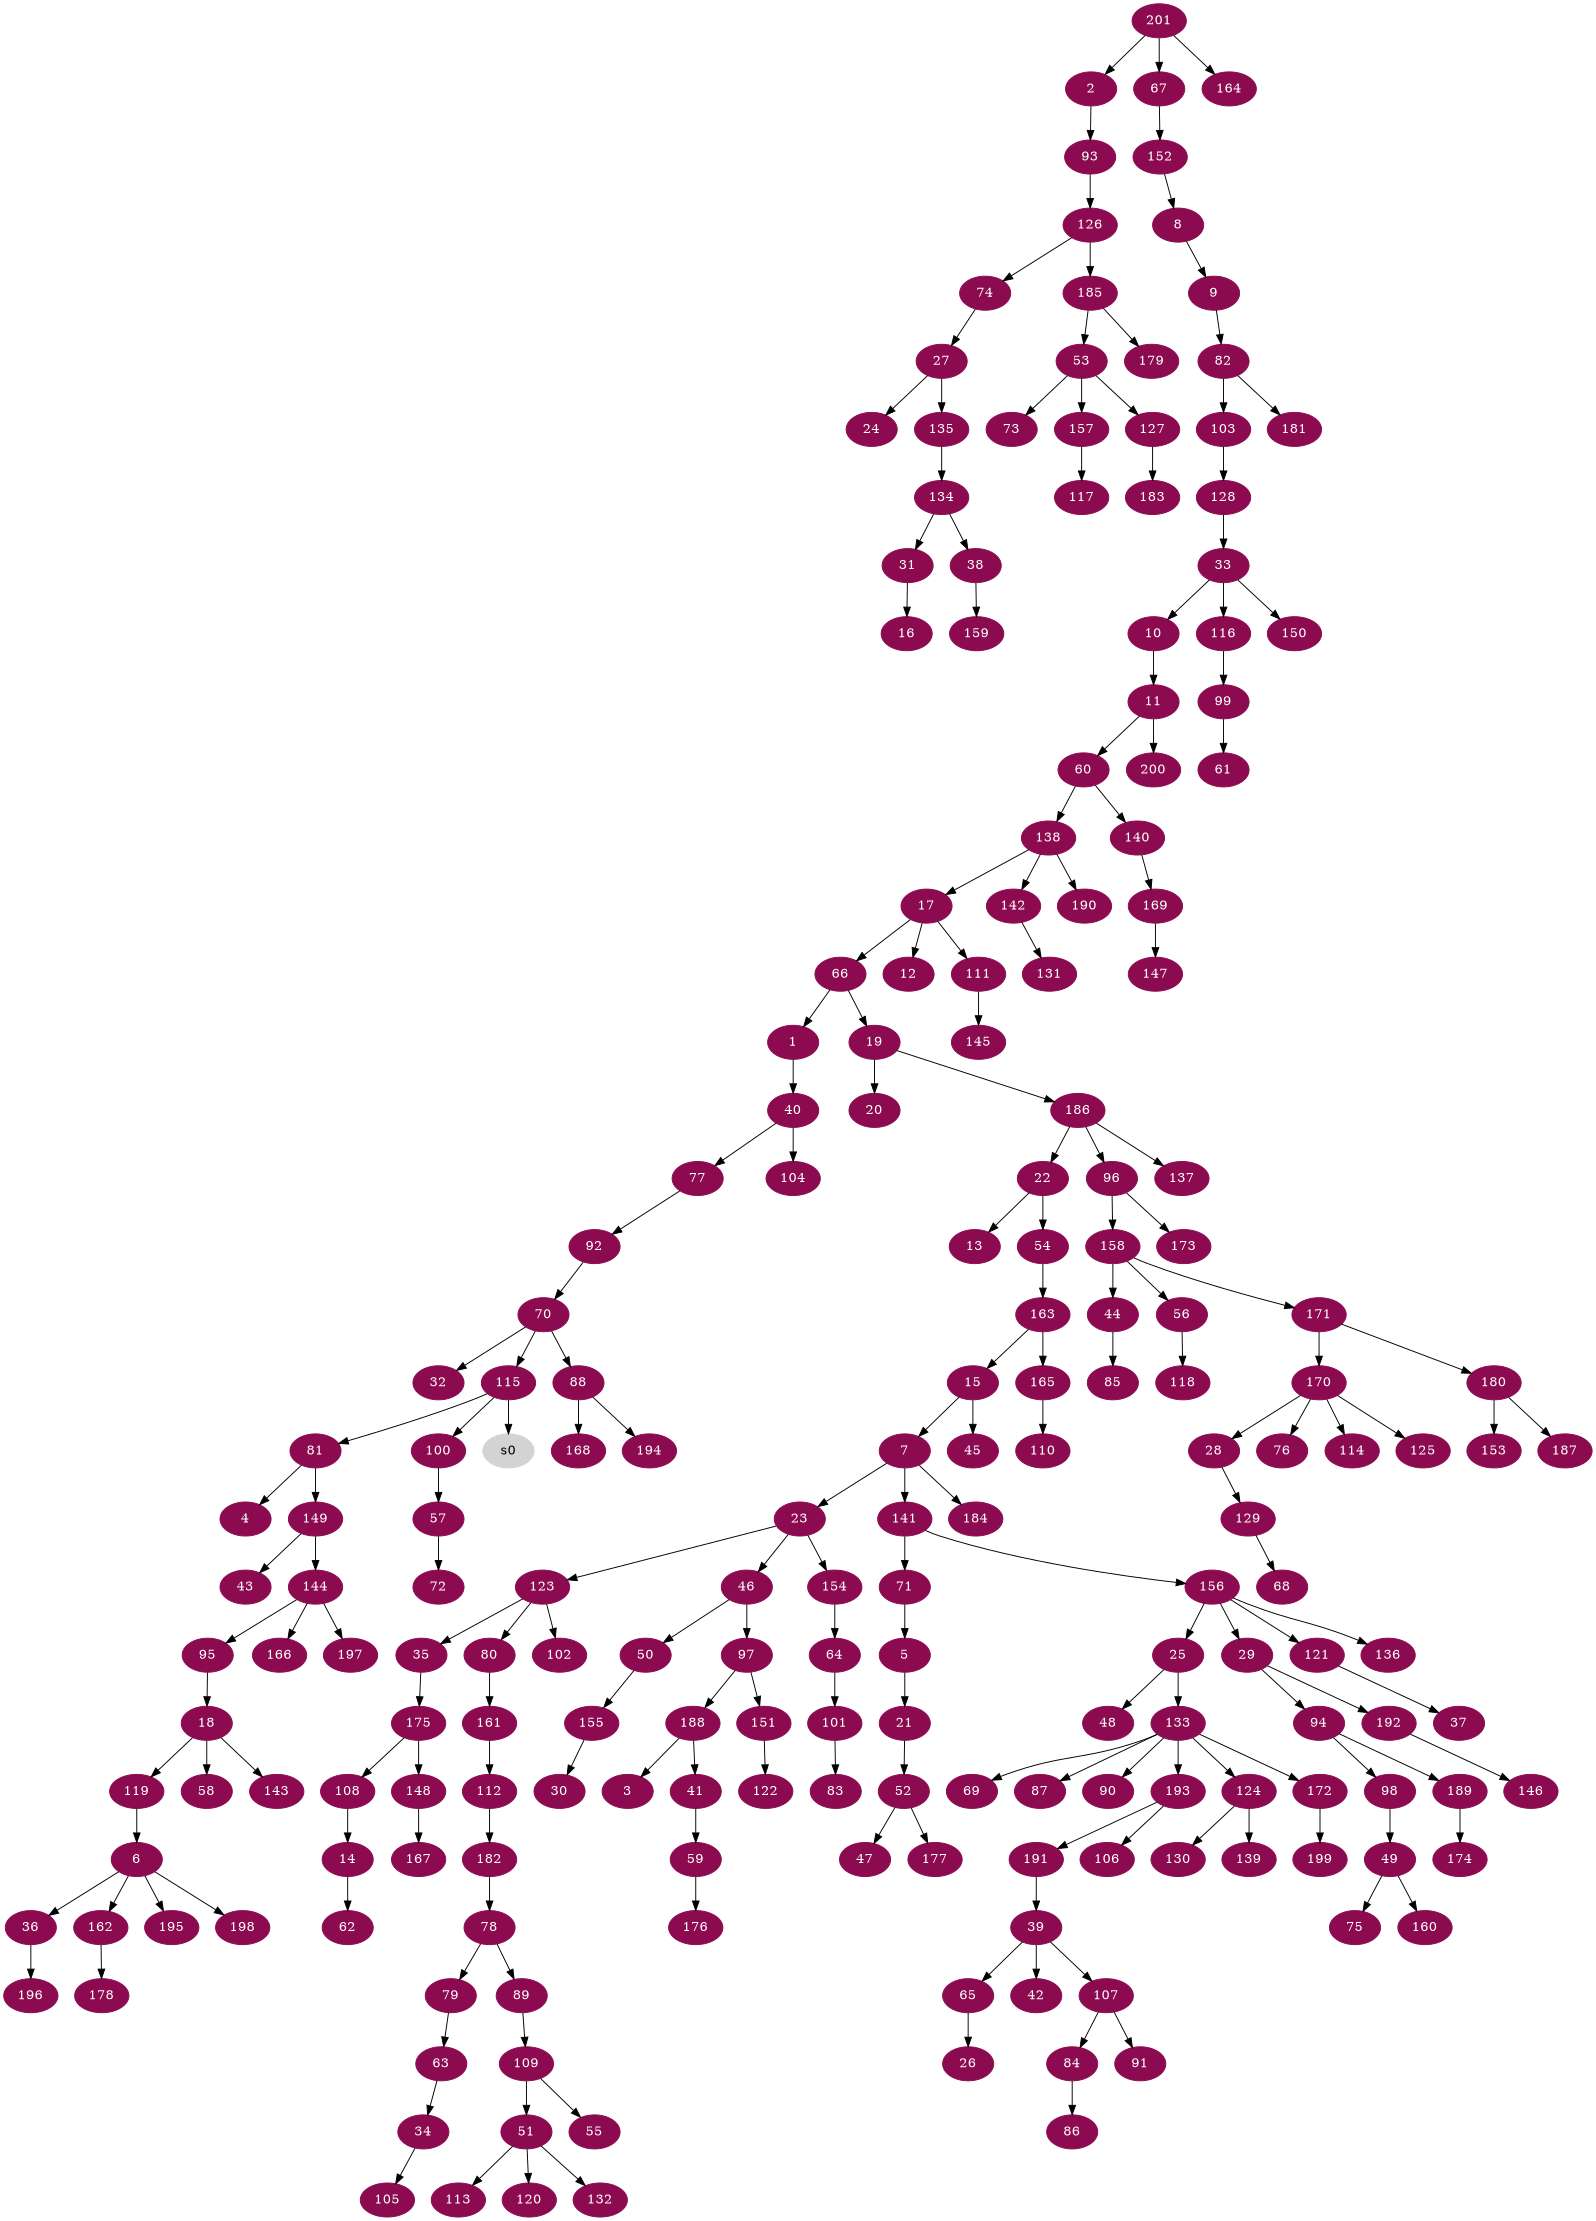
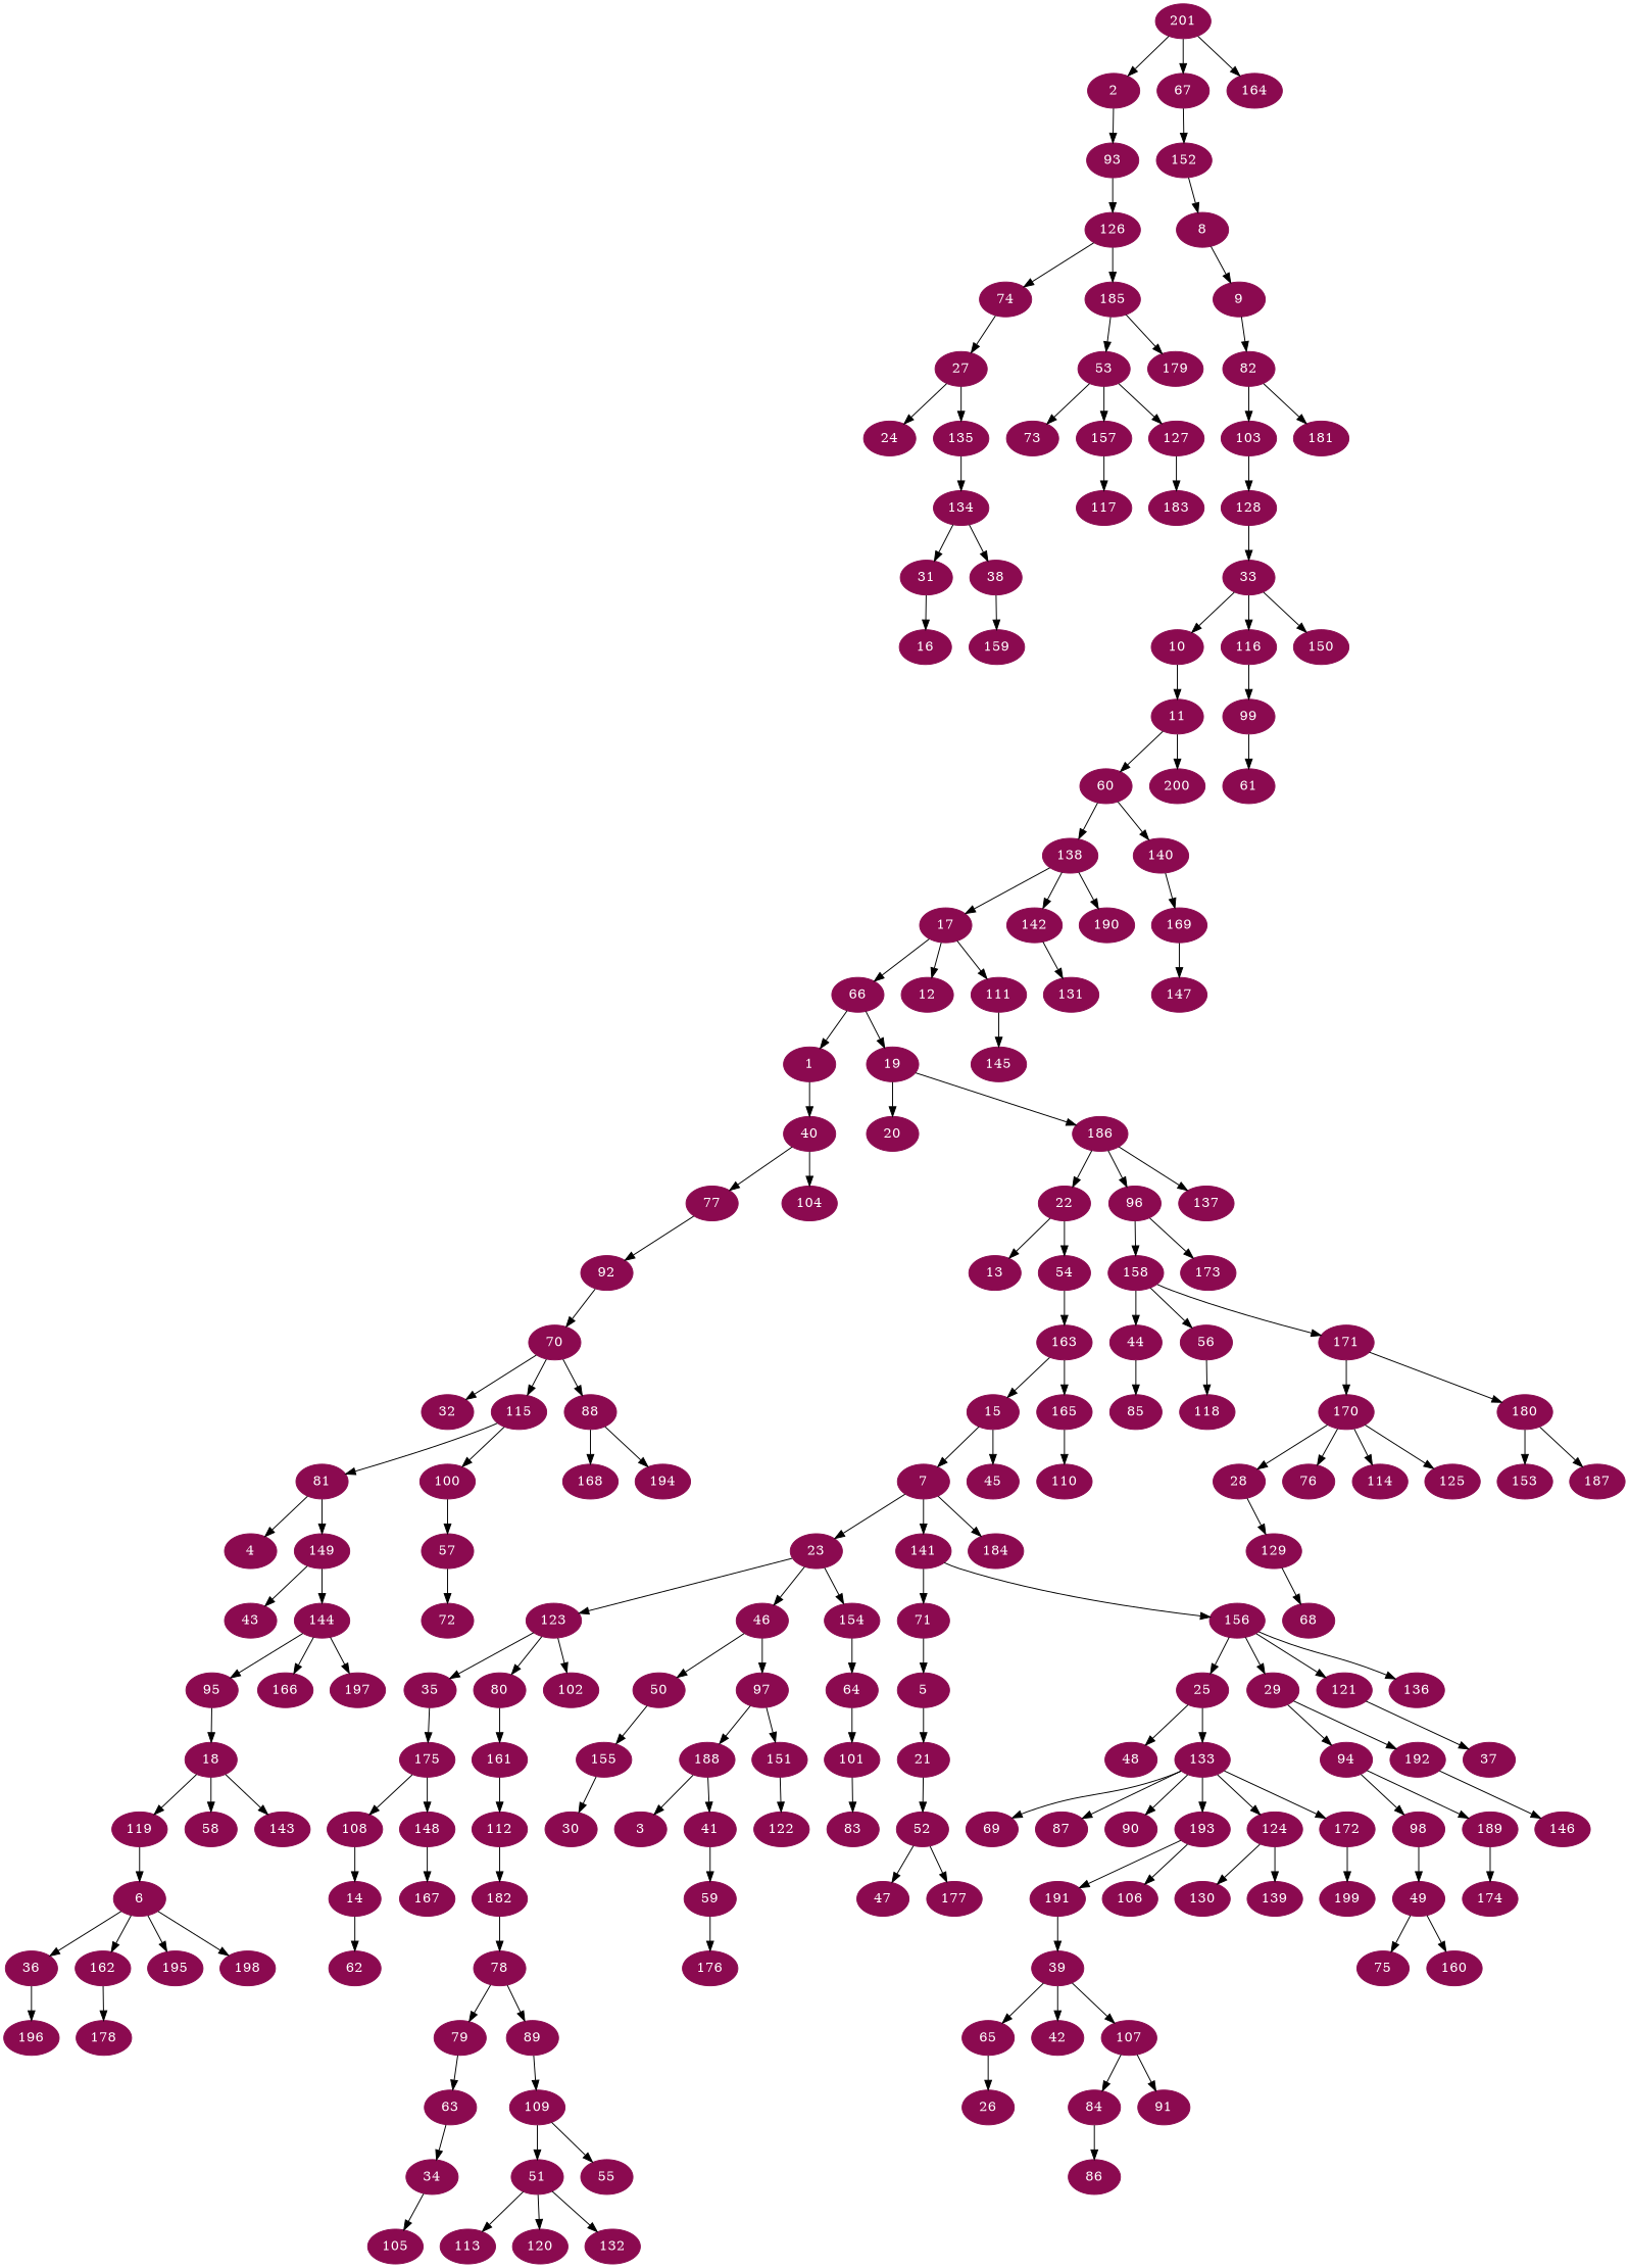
  digraph {
    node [color=deeppink4 fontcolor=white style=filled]
    66
    1
    19
    40
    201
    2
    67
    164
    93
    188
    3
    41
    81
    4
    149
    71
    5
    21
    119
    6
    36
    162
    195
    198
    15
    7
    45
    23
    141
    184
    152
    8
    9
    82
    33
    10
    116
    150
    11
    60
    200
    17
    12
    111
    22
    13
    54
    108
    14
    62
    163
    165
    31
    16
    138
    142
    190
    95
    18
    58
    143
    20
    186
    52
    96
    137
    123
    46
    154
    27
    24
    135
    156
    25
    29
    121
    136
    48
    133
    65
    26
    74
    170
    28
    76
    114
    125
    129
    94
    192
    155
    30
    134
    38
    70
    32
    115
    88
    128
    63
    34
    105
    35
    80
    102
    175
    196
    37
    159
    191
    39
    42
    107
    77
    104
    59
    43
    144
    158
    44
    56
    171
    85
    50
    97
    47
    177
    98
    49
    75
    160
    109
    51
    55
    113
    120
    132
    185
    53
    179
    73
    157
    127
    118
    100
    57
    72
    176
    140
    99
    61
    79
    64
    101
    68
    69
    87
    90
    193
    124
    172
    92
    126
    182
    78
    89
    161
-   s0 [color=lightgrey fontcolor=black]
    103
    181
    83
    84
    91
    86
    168
    194
    189
    166
    197
    173
    151
    106
    148
    110
    145
    112
    117
    122
    130
    139
    183
    131
    169
    146
    147
    167
    180
    153
    187
    178
    199
    174
    66 -> 1
    66 -> 19
    1 -> 40
    19 -> 20
    19 -> 186
    40 -> 77
    40 -> 104
    201 -> 2
    201 -> 67
    201 -> 164
    2 -> 93
    67 -> 152
    93 -> 126
    188 -> 3
    188 -> 41
    41 -> 59
    81 -> 4
    81 -> 149
    149 -> 43
    149 -> 144
    71 -> 5
    5 -> 21
    21 -> 52
    119 -> 6
    6 -> 36
    6 -> 162
    6 -> 195
    6 -> 198
    36 -> 196
    162 -> 178
    15 -> 7
    15 -> 45
    7 -> 23
    7 -> 141
    7 -> 184
    23 -> 123
    23 -> 46
    23 -> 154
    141 -> 71
    141 -> 156
    152 -> 8
    8 -> 9
    9 -> 82
    82 -> 103
    82 -> 181
    33 -> 10
    33 -> 116
    33 -> 150
    10 -> 11
    116 -> 99
    11 -> 60
    11 -> 200
    60 -> 138
    60 -> 140
    17 -> 66
    17 -> 12
    17 -> 111
    111 -> 145
    22 -> 13
    22 -> 54
    54 -> 163
    108 -> 14
    14 -> 62
    163 -> 15
    163 -> 165
    165 -> 110
    31 -> 16
    138 -> 17
    138 -> 142
    138 -> 190
    142 -> 131
    95 -> 18
    18 -> 119
    18 -> 58
    18 -> 143
    186 -> 22
    186 -> 96
    186 -> 137
    52 -> 47
    52 -> 177
    96 -> 158
    96 -> 173
    123 -> 35
    123 -> 80
    123 -> 102
    46 -> 50
    46 -> 97
    154 -> 64
    27 -> 24
    27 -> 135
    135 -> 134
    156 -> 25
    156 -> 29
    156 -> 121
    156 -> 136
    25 -> 48
    25 -> 133
    29 -> 94
    29 -> 192
    121 -> 37
    133 -> 69
    133 -> 87
    133 -> 90
    133 -> 193
    133 -> 124
    133 -> 172
    65 -> 26
    74 -> 27
    170 -> 28
    170 -> 76
    170 -> 114
    170 -> 125
    28 -> 129
    129 -> 68
    94 -> 98
    94 -> 189
    192 -> 146
    155 -> 30
    134 -> 31
    134 -> 38
    38 -> 159
    70 -> 32
    70 -> 115
    70 -> 88
    115 -> 81
    115 -> 100
-   115 -> s0
    88 -> 168
    88 -> 194
    128 -> 33
    63 -> 34
    34 -> 105
    35 -> 175
    80 -> 161
    175 -> 108
    175 -> 148
    191 -> 39
    39 -> 65
    39 -> 42
    39 -> 107
    107 -> 84
    107 -> 91
    77 -> 92
    59 -> 176
    144 -> 95
    144 -> 166
    144 -> 197
    158 -> 44
    158 -> 56
    158 -> 171
    44 -> 85
    56 -> 118
    171 -> 170
    171 -> 180
    50 -> 155
    97 -> 188
    97 -> 151
    98 -> 49
    49 -> 75
    49 -> 160
    109 -> 51
    109 -> 55
    51 -> 113
    51 -> 120
    51 -> 132
    185 -> 53
    185 -> 179
    53 -> 73
    53 -> 157
    53 -> 127
    157 -> 117
    127 -> 183
    100 -> 57
    57 -> 72
    140 -> 169
    99 -> 61
    79 -> 63
    64 -> 101
    101 -> 83
    193 -> 191
    193 -> 106
    124 -> 130
    124 -> 139
    172 -> 199
    92 -> 70
    126 -> 74
    126 -> 185
    182 -> 78
    78 -> 79
    78 -> 89
    89 -> 109
    161 -> 112
    103 -> 128
    84 -> 86
    189 -> 174
    151 -> 122
    148 -> 167
    112 -> 182
    169 -> 147
    180 -> 153
    180 -> 187
  }
